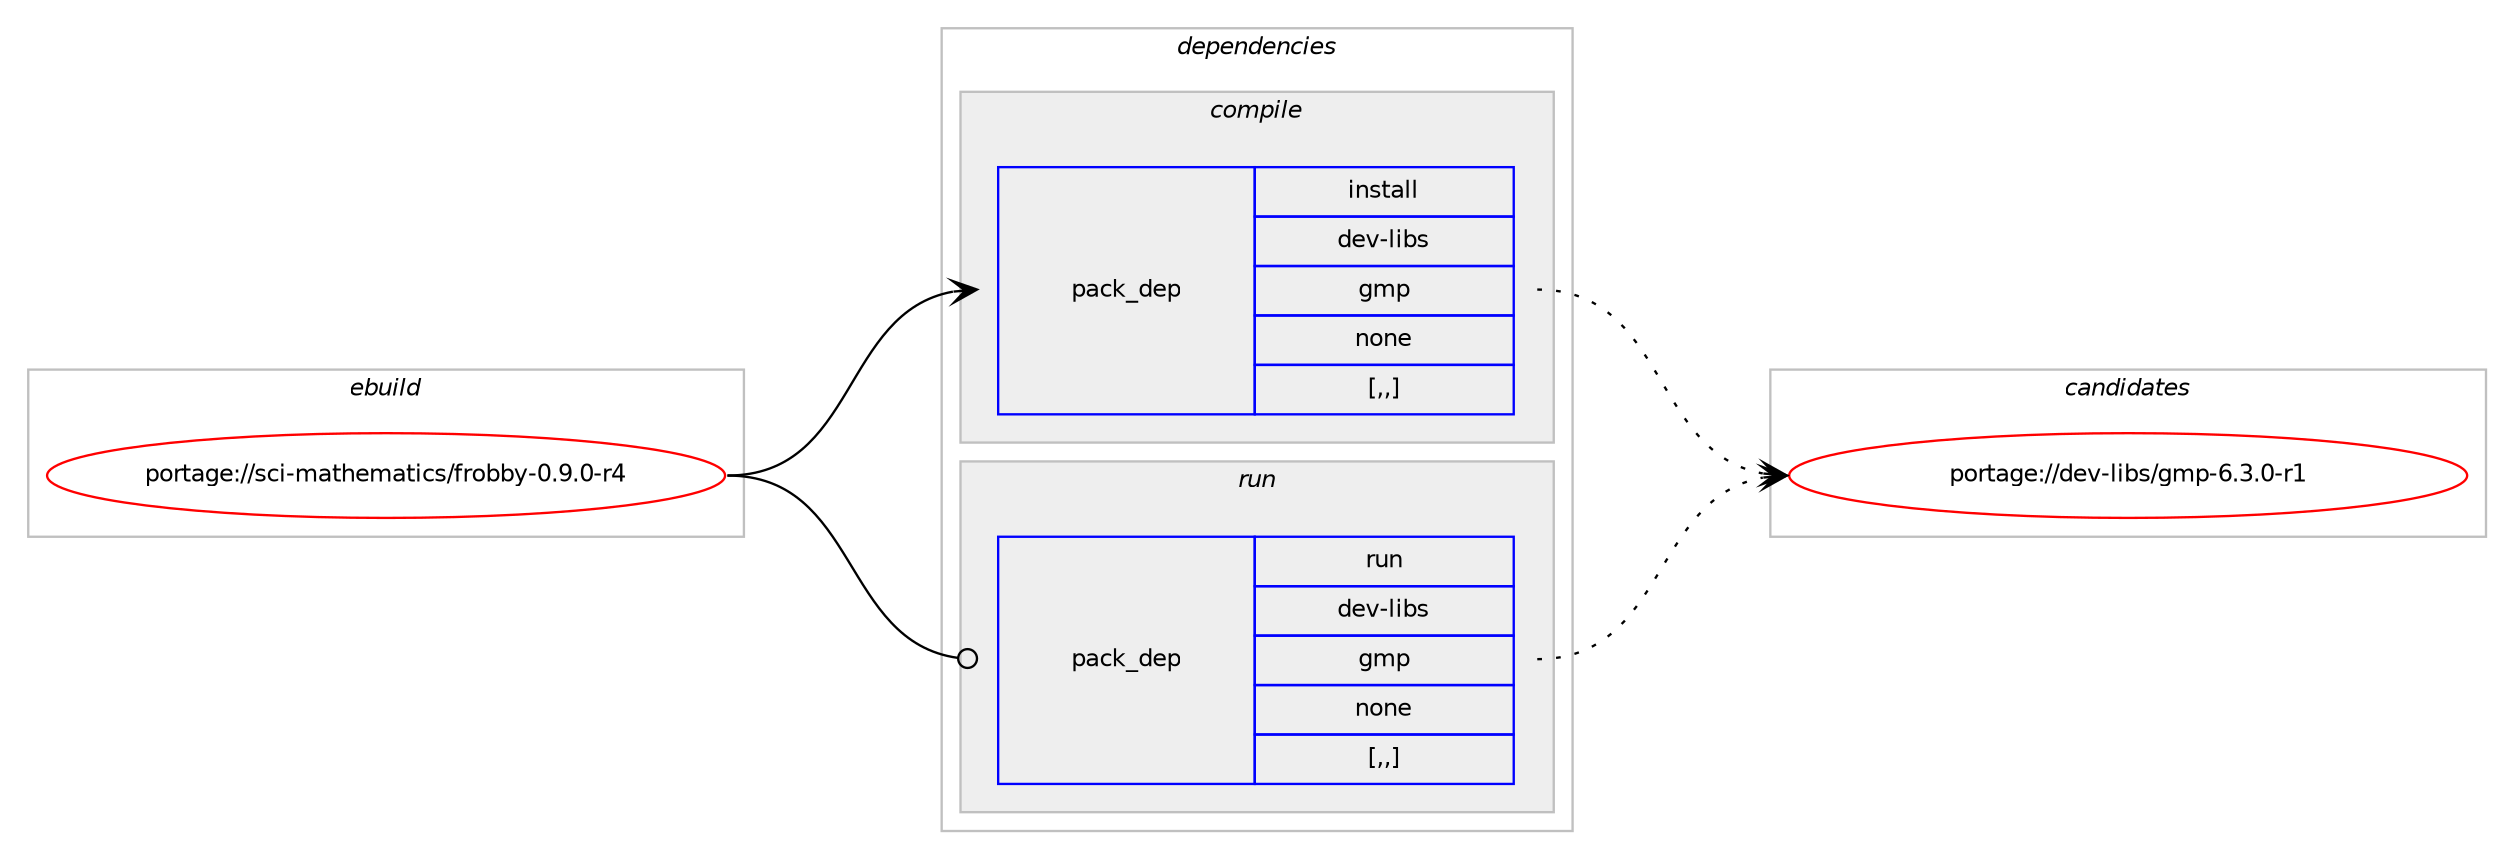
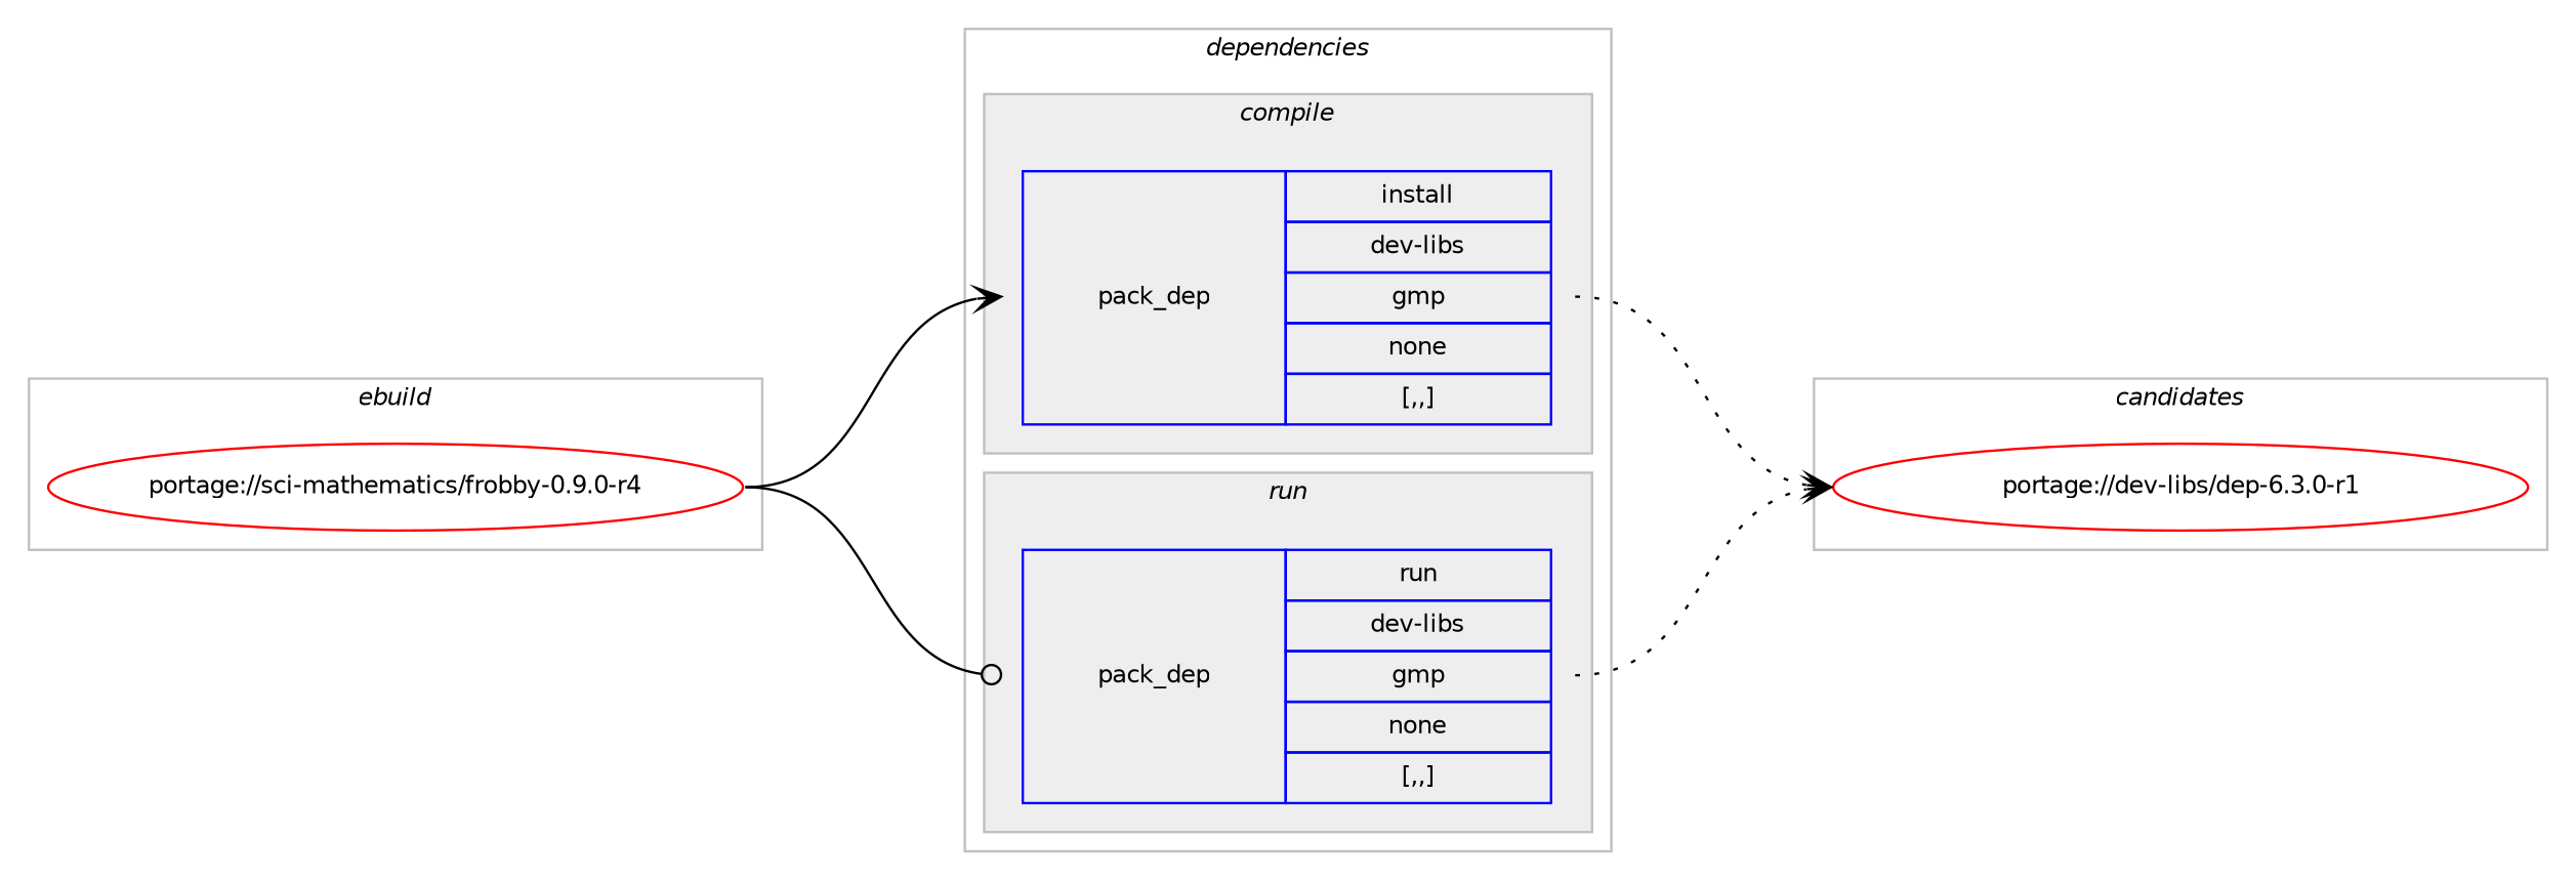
  digraph {
    compound=true
    concentrate=true
    fontname=Helvetica
    fontsize=10
    newrank=true
    rankdir=LR
    ranksep=1.5
    node [color=red fontname=Helvetica fontsize=10]
    edge [arrowhead=vee headport=w style=solid tailport=e weight=20]
    n1 [label="portage://sci-mathematics/frobby-0.9.0-r4" width=4]
    n2 [color=blue label=<<TABLE BORDER="0" CELLBORDER="1" CELLSPACING="0" CELLPADDING="4" WIDTH="220"><TR><TD ROWSPAN="6" CELLPADDING="30">pack_dep</TD></TR><TR><TD WIDTH="110">install</TD></TR><TR><TD>dev-libs</TD></TR><TR><TD>gmp</TD></TR><TR><TD>none</TD></TR><TR><TD>[,,]</TD></TR></TABLE>> shape=none]
    n3 [color=blue label=<<TABLE BORDER="0" CELLBORDER="1" CELLSPACING="0" CELLPADDING="4" WIDTH="220"><TR><TD ROWSPAN="6" CELLPADDING="30">pack_dep</TD></TR><TR><TD WIDTH="110">run</TD></TR><TR><TD>dev-libs</TD></TR><TR><TD>gmp</TD></TR><TR><TD>none</TD></TR><TR><TD>[,,]</TD></TR></TABLE>> shape=none]
-   n4 [label="portage://dev-libs/gmp-6.3.0-r1" width=4]
+   n4 [label="portage://dev-libs/dep-6.3.0-r1" width=4]
    subgraph cluster_1 {
      color=gray
      label=<<i>ebuild</i>>
      rank=same
      n1
    }
    subgraph cluster_2 {
      color=gray
      label=<<i>dependencies</i>>
      subgraph cluster_3 {
        color=gray
        fillcolor="#eeeeee"
        label=<<i>compile</i>>
        style=filled
        subgraph sub_4 {
          color=gray
          fillcolor="#eeeeee"
          label=<<i>compile</i>>
          style=filled
          n2
        }
      }
      subgraph cluster_5 {
        color=gray
        fillcolor="#eeeeee"
        label=<<i>compile and run</i>>
        style=filled
      }
      subgraph cluster_6 {
        color=gray
        fillcolor="#eeeeee"
        label=<<i>run</i>>
        style=filled
        subgraph sub_7 {
          color=gray
          fillcolor="#eeeeee"
          label=<<i>run</i>>
          style=filled
          n3
        }
      }
    }
    subgraph cluster_8 {
      color=gray
      label=<<i>candidates</i>>
      rank=same
      subgraph sub_9 {
        color=black
        label=<<i>candidates</i>>
        nodesep=1
        rank=same
        n4
      }
      subgraph sub_10 {
        color=black
        label=<<i>candidates</i>>
        nodesep=1
        rank=same
        n4
      }
    }
    n1 -> n2
    n1 -> n3 [arrowhead=odot]
    n2 -> n4 [style=dotted weight=100]
    n3 -> n4 [style=dotted weight=100]
  }
